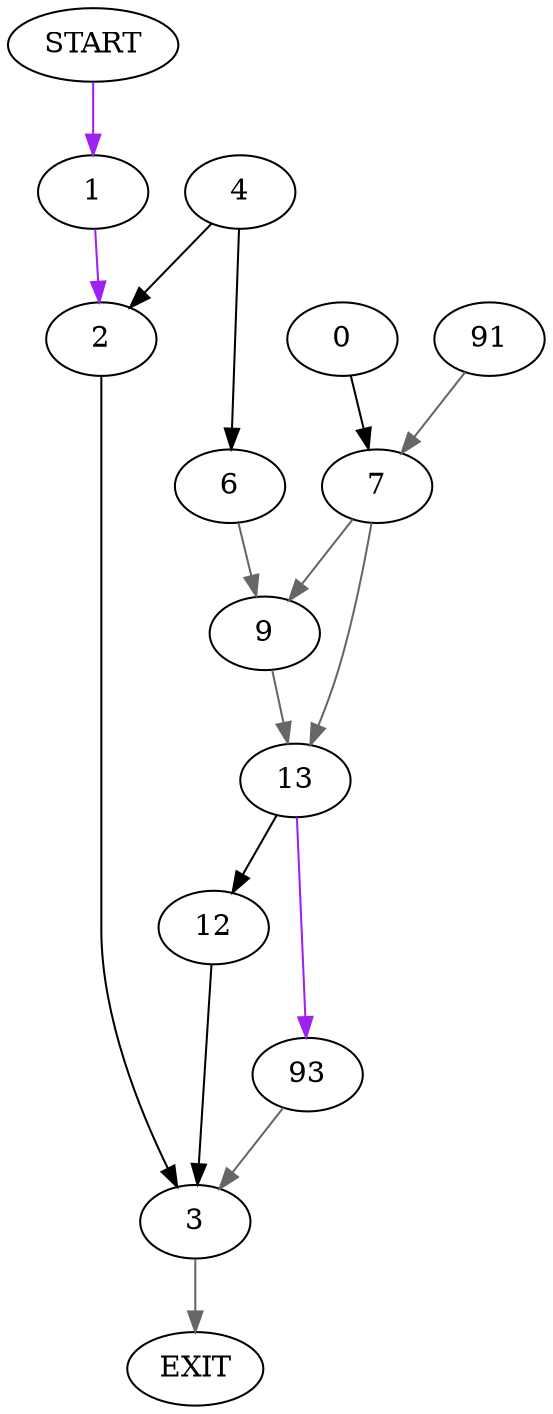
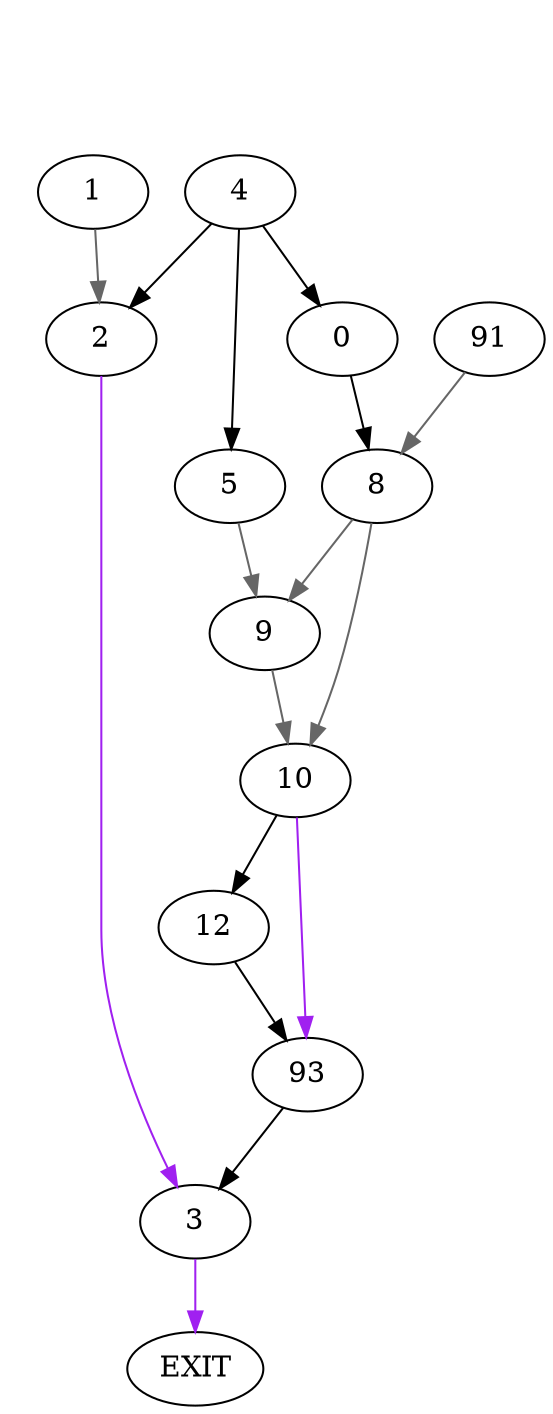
  digraph {
    edge [color=black]
-   n1 [label=START]
    1
    2
    n4 [label=EXIT]
    3
    4
-   5 [label=6]
+   5
    n8 [label=0]
    9
-   8 [label=7]
-   10 [label=13]
+   8
+   10
    n12 [label=91]
    12
    n14 [label=93]
-   n1 -> 1 [color=purple]
-   1 -> 2 [color=purple]
-   2 -> 3
-   3 -> n4 [color=gray40]
+   1 -> 2 [color=gray40]
+   2 -> 3 [color=purple]
+   3 -> n4 [color=purple]
    4 -> 2
    4 -> 5
+   4 -> n8
    5 -> 9 [color=gray40]
    n8 -> 8
    9 -> 10 [color=gray40]
    8 -> 9 [color=gray40]
    8 -> 10 [color=gray40]
    10 -> 12
    10 -> n14 [color=purple]
    n12 -> 8 [color=gray40]
-   12 -> 3
-   n14 -> 3 [color=gray40]
+   12 -> n14
+   n14 -> 3
  }
